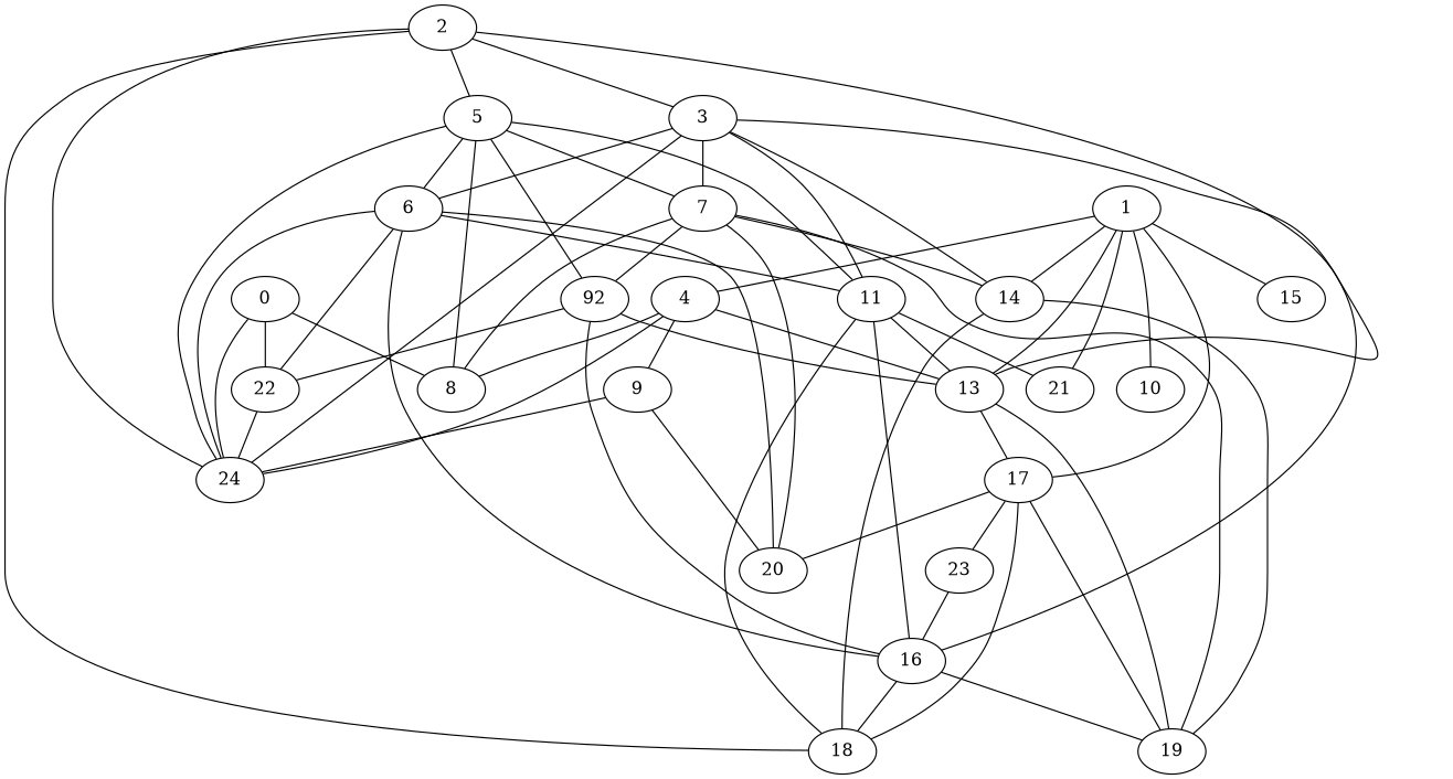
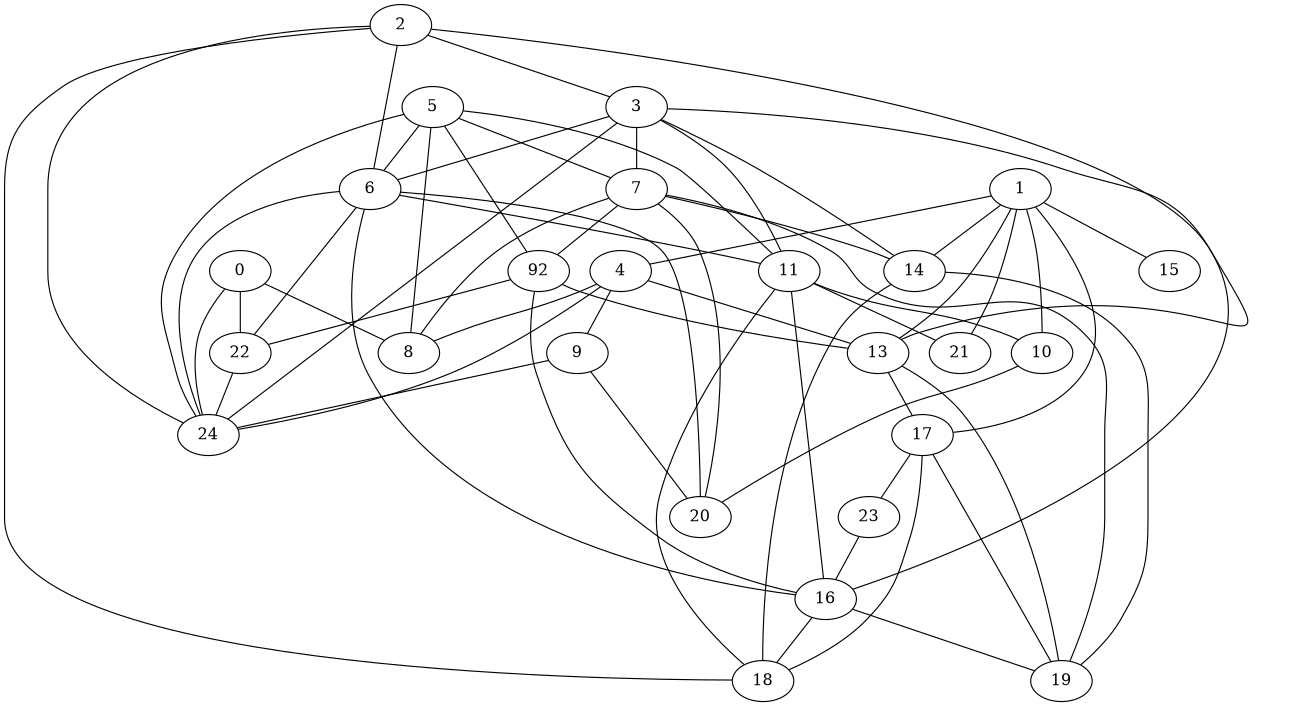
  strict graph {
    edge [is_available=True prob=1.0]
    0
    8
    22
    24
    1
    4
    10
    13
    14
    15
    17
    21
    9
    20
    19
    18
    23
    2
    3
    5
    6
    7
    11
    16
    n25 [label=92]
    0 -- 8
    0 -- 22 [prob=0.218561932623]
    0 -- 24 [prob=0.736396165845]
    22 -- 24
    1 -- 4 [prob=0.990548846544]
    1 -- 10 [prob=0.759935006373]
    1 -- 13 [prob=0.678125295107]
    1 -- 14 [prob=0.0199748953357]
    1 -- 15 [prob=0.973595248979]
    1 -- 17
    1 -- 21 [prob=0.777455406798]
    4 -- 8 [prob=0.0451244861996]
    4 -- 24
    4 -- 13 [prob=0.702704953961]
    4 -- 9 [prob=0.963228645459]
-   17 -- 20 [prob=0.692185311112]
+   10 -- 20 [prob=0.692185311112]
    13 -- 17 [prob=0.463984523407]
    13 -- 19 [prob=0.944021939015]
    14 -- 19 [prob=0.856703516913]
    14 -- 18 [prob=0.522858366942]
    17 -- 19
    17 -- 18 [prob=0.599277877731]
    17 -- 23
    9 -- 24 [prob=0.566207852595]
    9 -- 20 [prob=0.381026721711]
    23 -- 16 [prob=0.769943856143]
    2 -- 24 [prob=0.738927052862]
    2 -- 13 [prob=0.298746616614]
    2 -- 18
    2 -- 3 [prob=0.949439927574]
-   2 -- 5
+   2 -- 6
    3 -- 24 [prob=0.602039549668]
    3 -- 14 [prob=0.151332815136]
    3 -- 6 [prob=0.360484777224]
    3 -- 7 [prob=0.538612113845]
    3 -- 11 [prob=0.0637027436849]
    3 -- 16 [prob=0.672494695741]
    5 -- 8 [prob=0.610901280421]
    5 -- 24
    5 -- 6 [prob=0.319971579918]
    5 -- 7 [prob=0.93238822042]
    5 -- 11
    5 -- n25 [prob=0.520844896519]
    6 -- 22 [prob=0.886036903245]
    6 -- 24 [prob=0.6765639287]
    6 -- 20 [prob=0.966393974242]
    6 -- 11 [prob=0.721422800356]
    6 -- 16 [prob=0.0859938386575]
    7 -- 8 [prob=0.82197849184]
    7 -- 14
    7 -- 20 [prob=0.970736196493]
    7 -- 19 [prob=0.331625944208]
    7 -- n25 [prob=0.489313258902]
-   11 -- 13 [prob=0.783604318499]
+   11 -- 10 [prob=0.783604318499]
    11 -- 21 [prob=0.078105046696]
    11 -- 18 [prob=0.254455617898]
    11 -- 16 [prob=0.407830165079]
    16 -- 19
    16 -- 18 [prob=0.794450616125]
    n25 -- 22
    n25 -- 13 [prob=0.785192623266]
    n25 -- 16 [prob=0.108923136747]
  }
